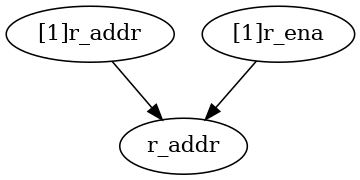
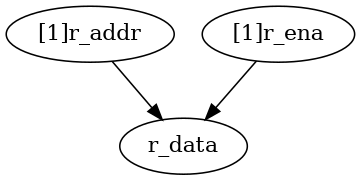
  strict digraph {
    node [importance=0.444444262257]
    "[1]r_addr" [complexity=3 rank=0.148148087419]
-   r_data [complexity=0 importance=0.333333128534 rank=0.0 label=r_addr]
+   r_data [complexity=0 importance=0.333333128534 rank=0.0]
    "[1]r_ena" [complexity=1 rank=0.444444262257]
    "[1]r_addr" -> r_data
    "[1]r_ena" -> r_data
  }
